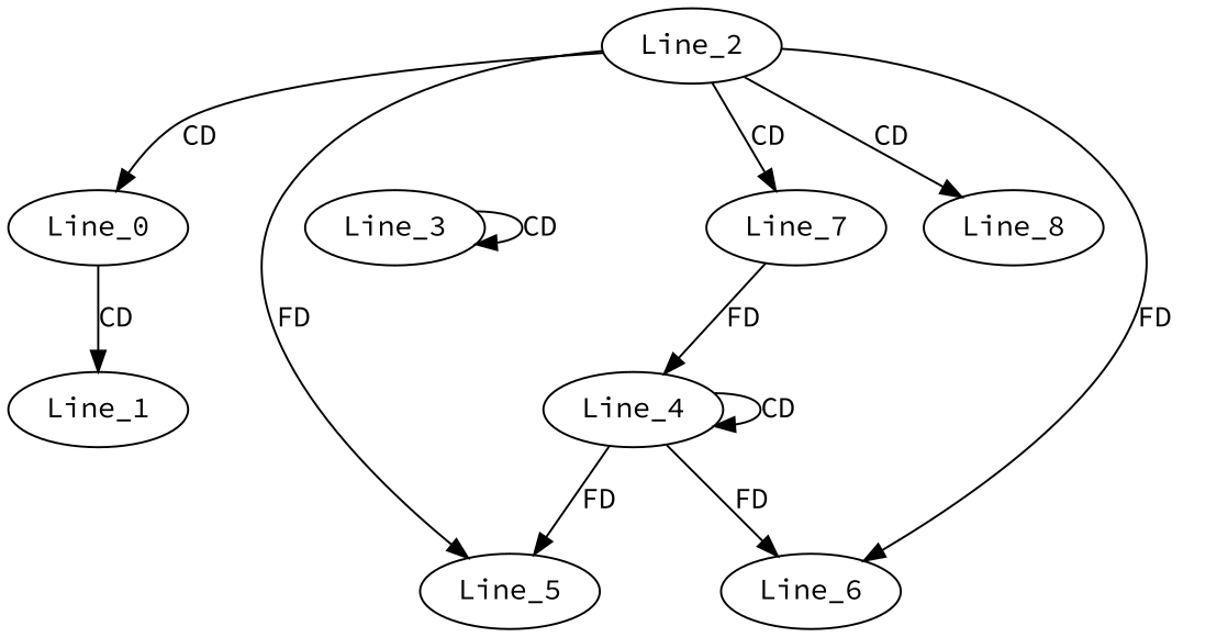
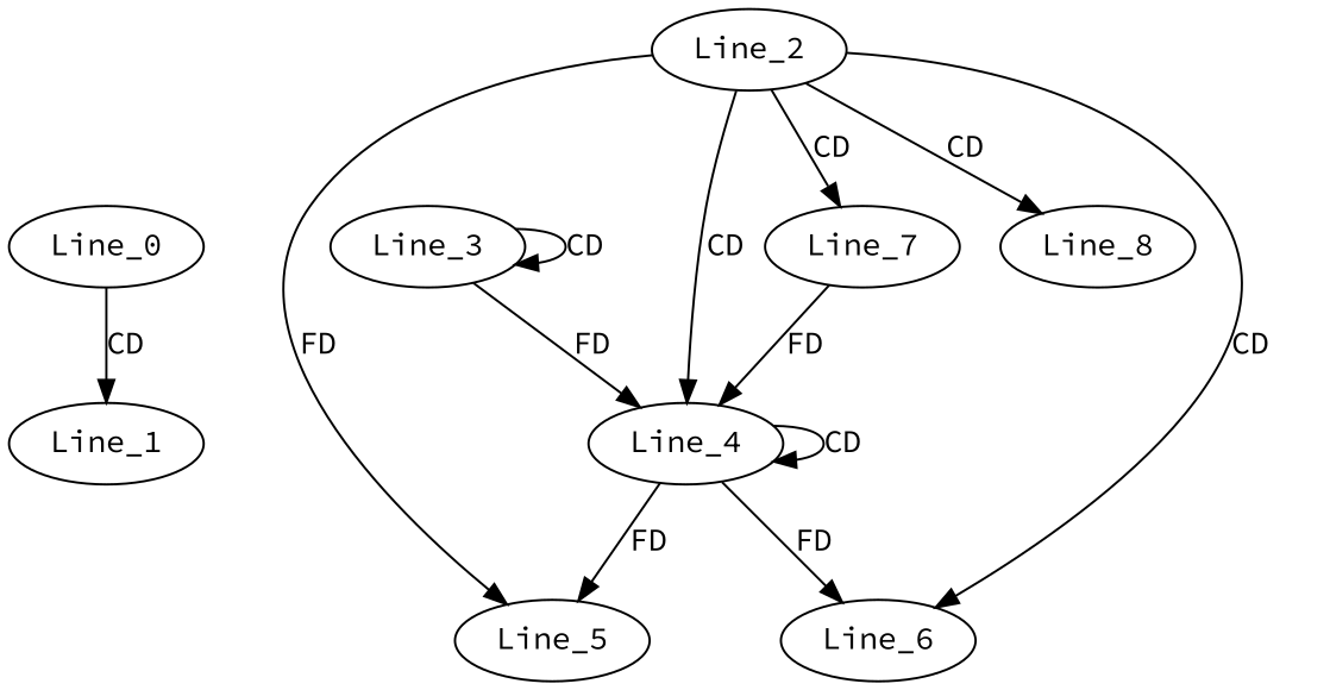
  digraph {
    fontname="Source Code Pro"
    node [fontname="Source Code Pro"]
    edge [fontname="Source Code Pro"]
    Line_0
    Line_1
    Line_2
    Line_4
    Line_5
    Line_6
    Line_7
    Line_8
    Line_3
    Line_0 -> Line_1 [label=CD]
-   Line_2 -> Line_0 [label=CD]
+   Line_2 -> Line_4 [label=CD]
    Line_2 -> Line_5 [label=FD]
-   Line_2 -> Line_6 [label=FD]
+   Line_2 -> Line_6 [label=CD]
    Line_2 -> Line_7 [label=CD]
    Line_2 -> Line_8 [label=CD]
    Line_4 -> Line_4 [label=CD]
    Line_4 -> Line_5 [label=FD]
    Line_4 -> Line_6 [label=FD]
    Line_7 -> Line_4 [label=FD]
+   Line_3 -> Line_4 [label=FD]
    Line_3 -> Line_3 [label=CD]
  }
